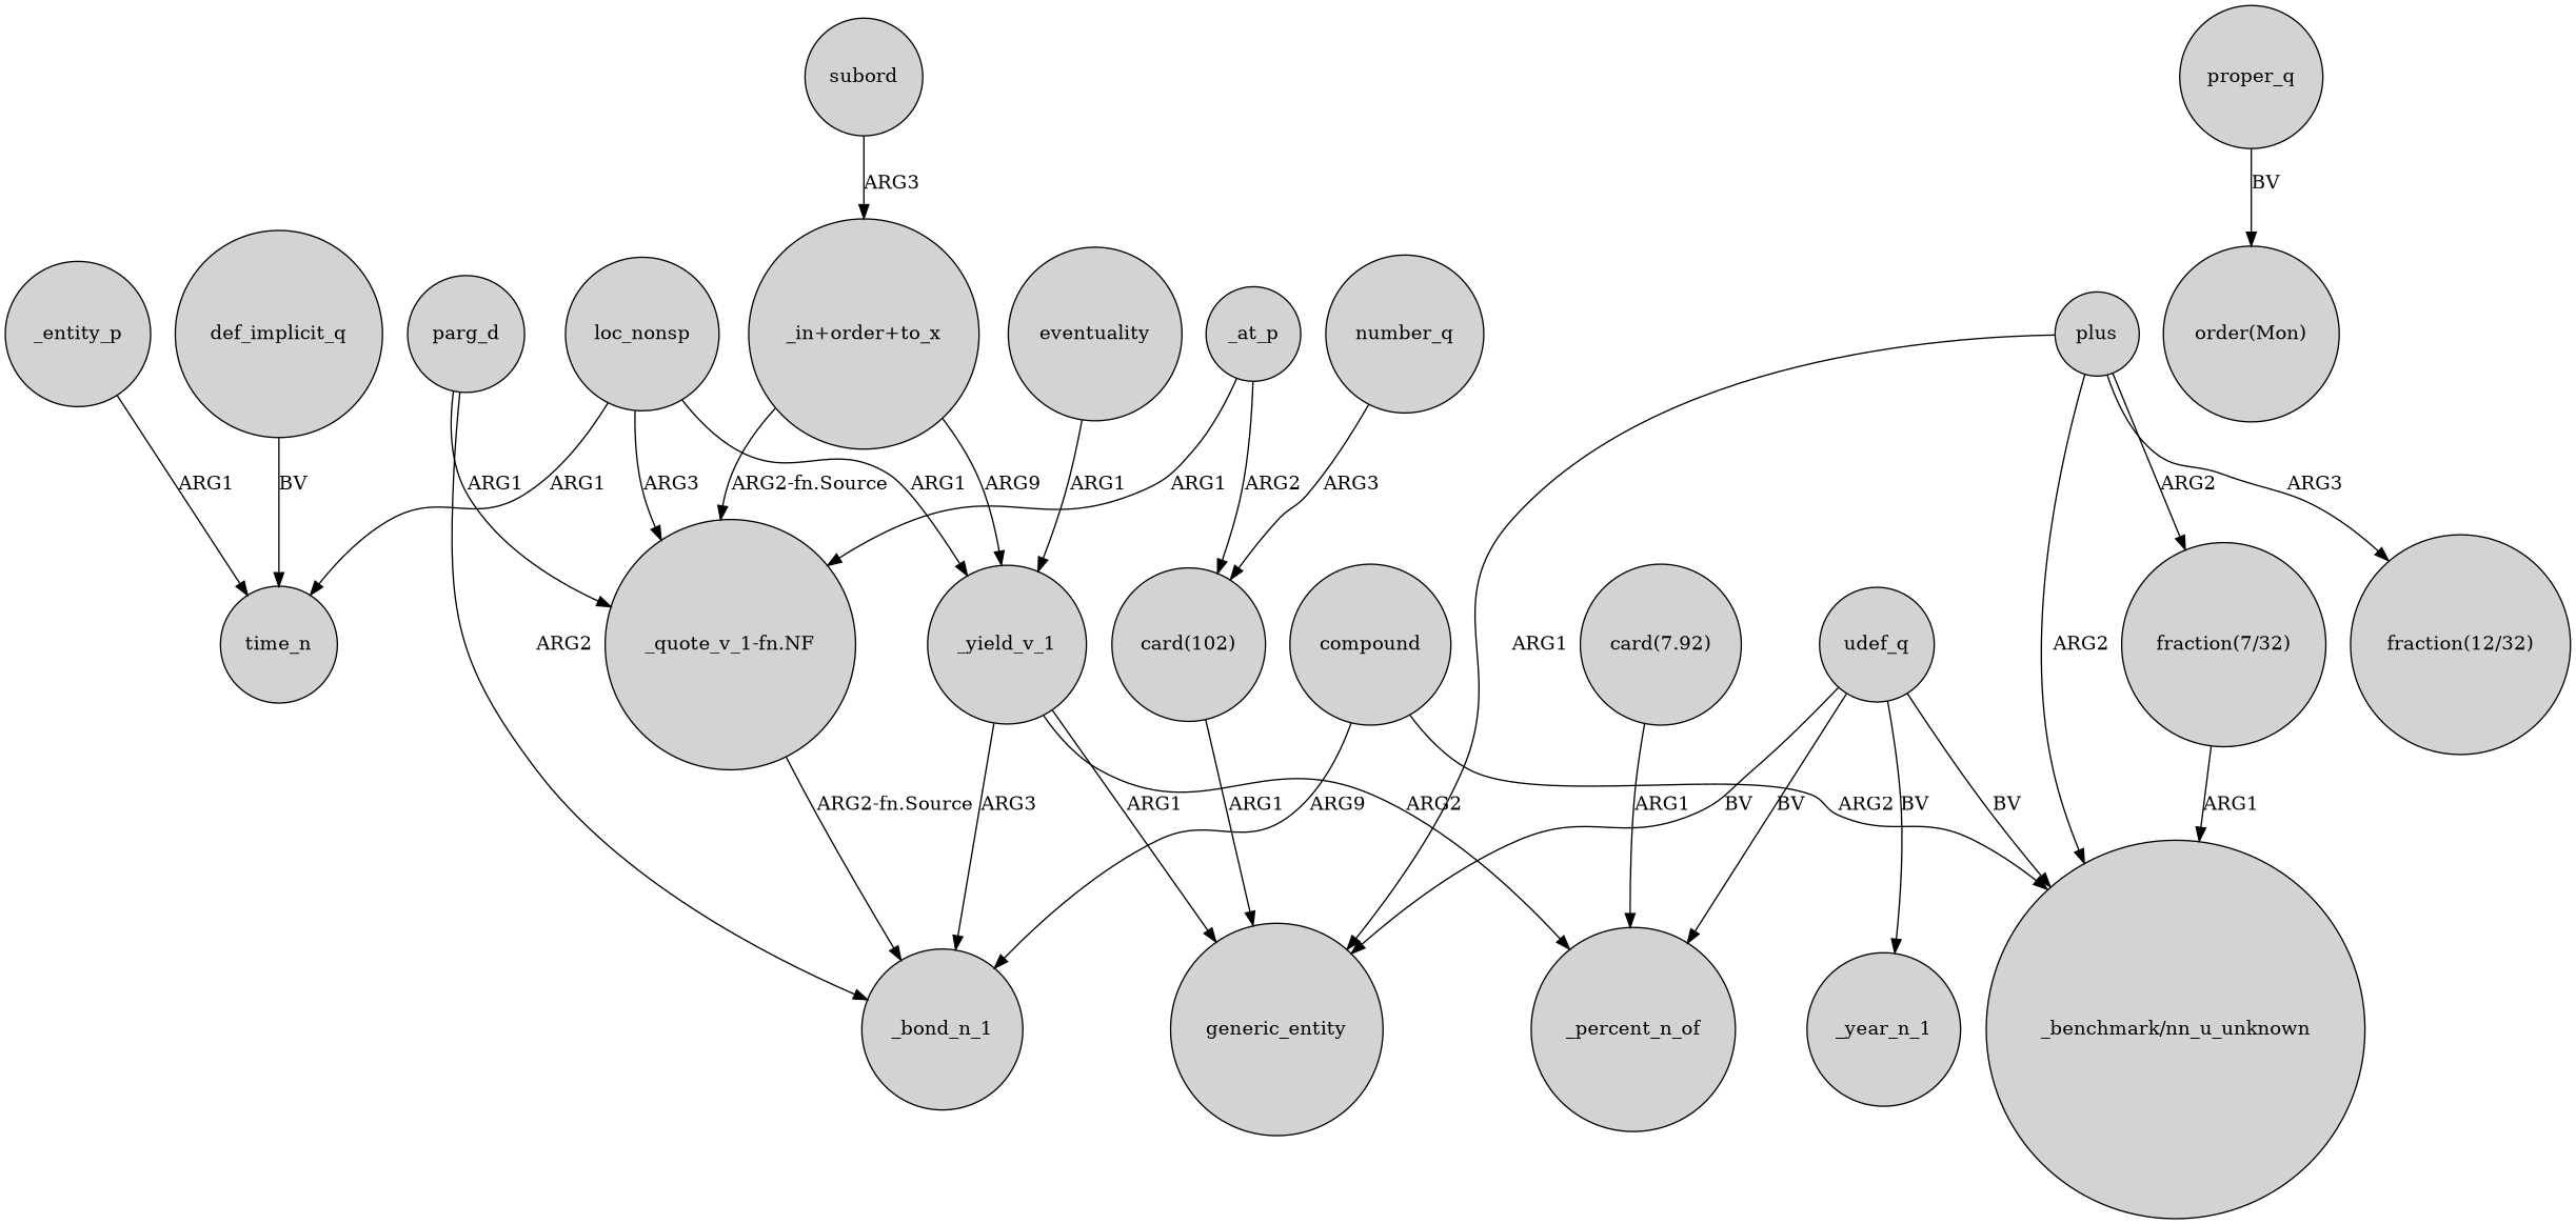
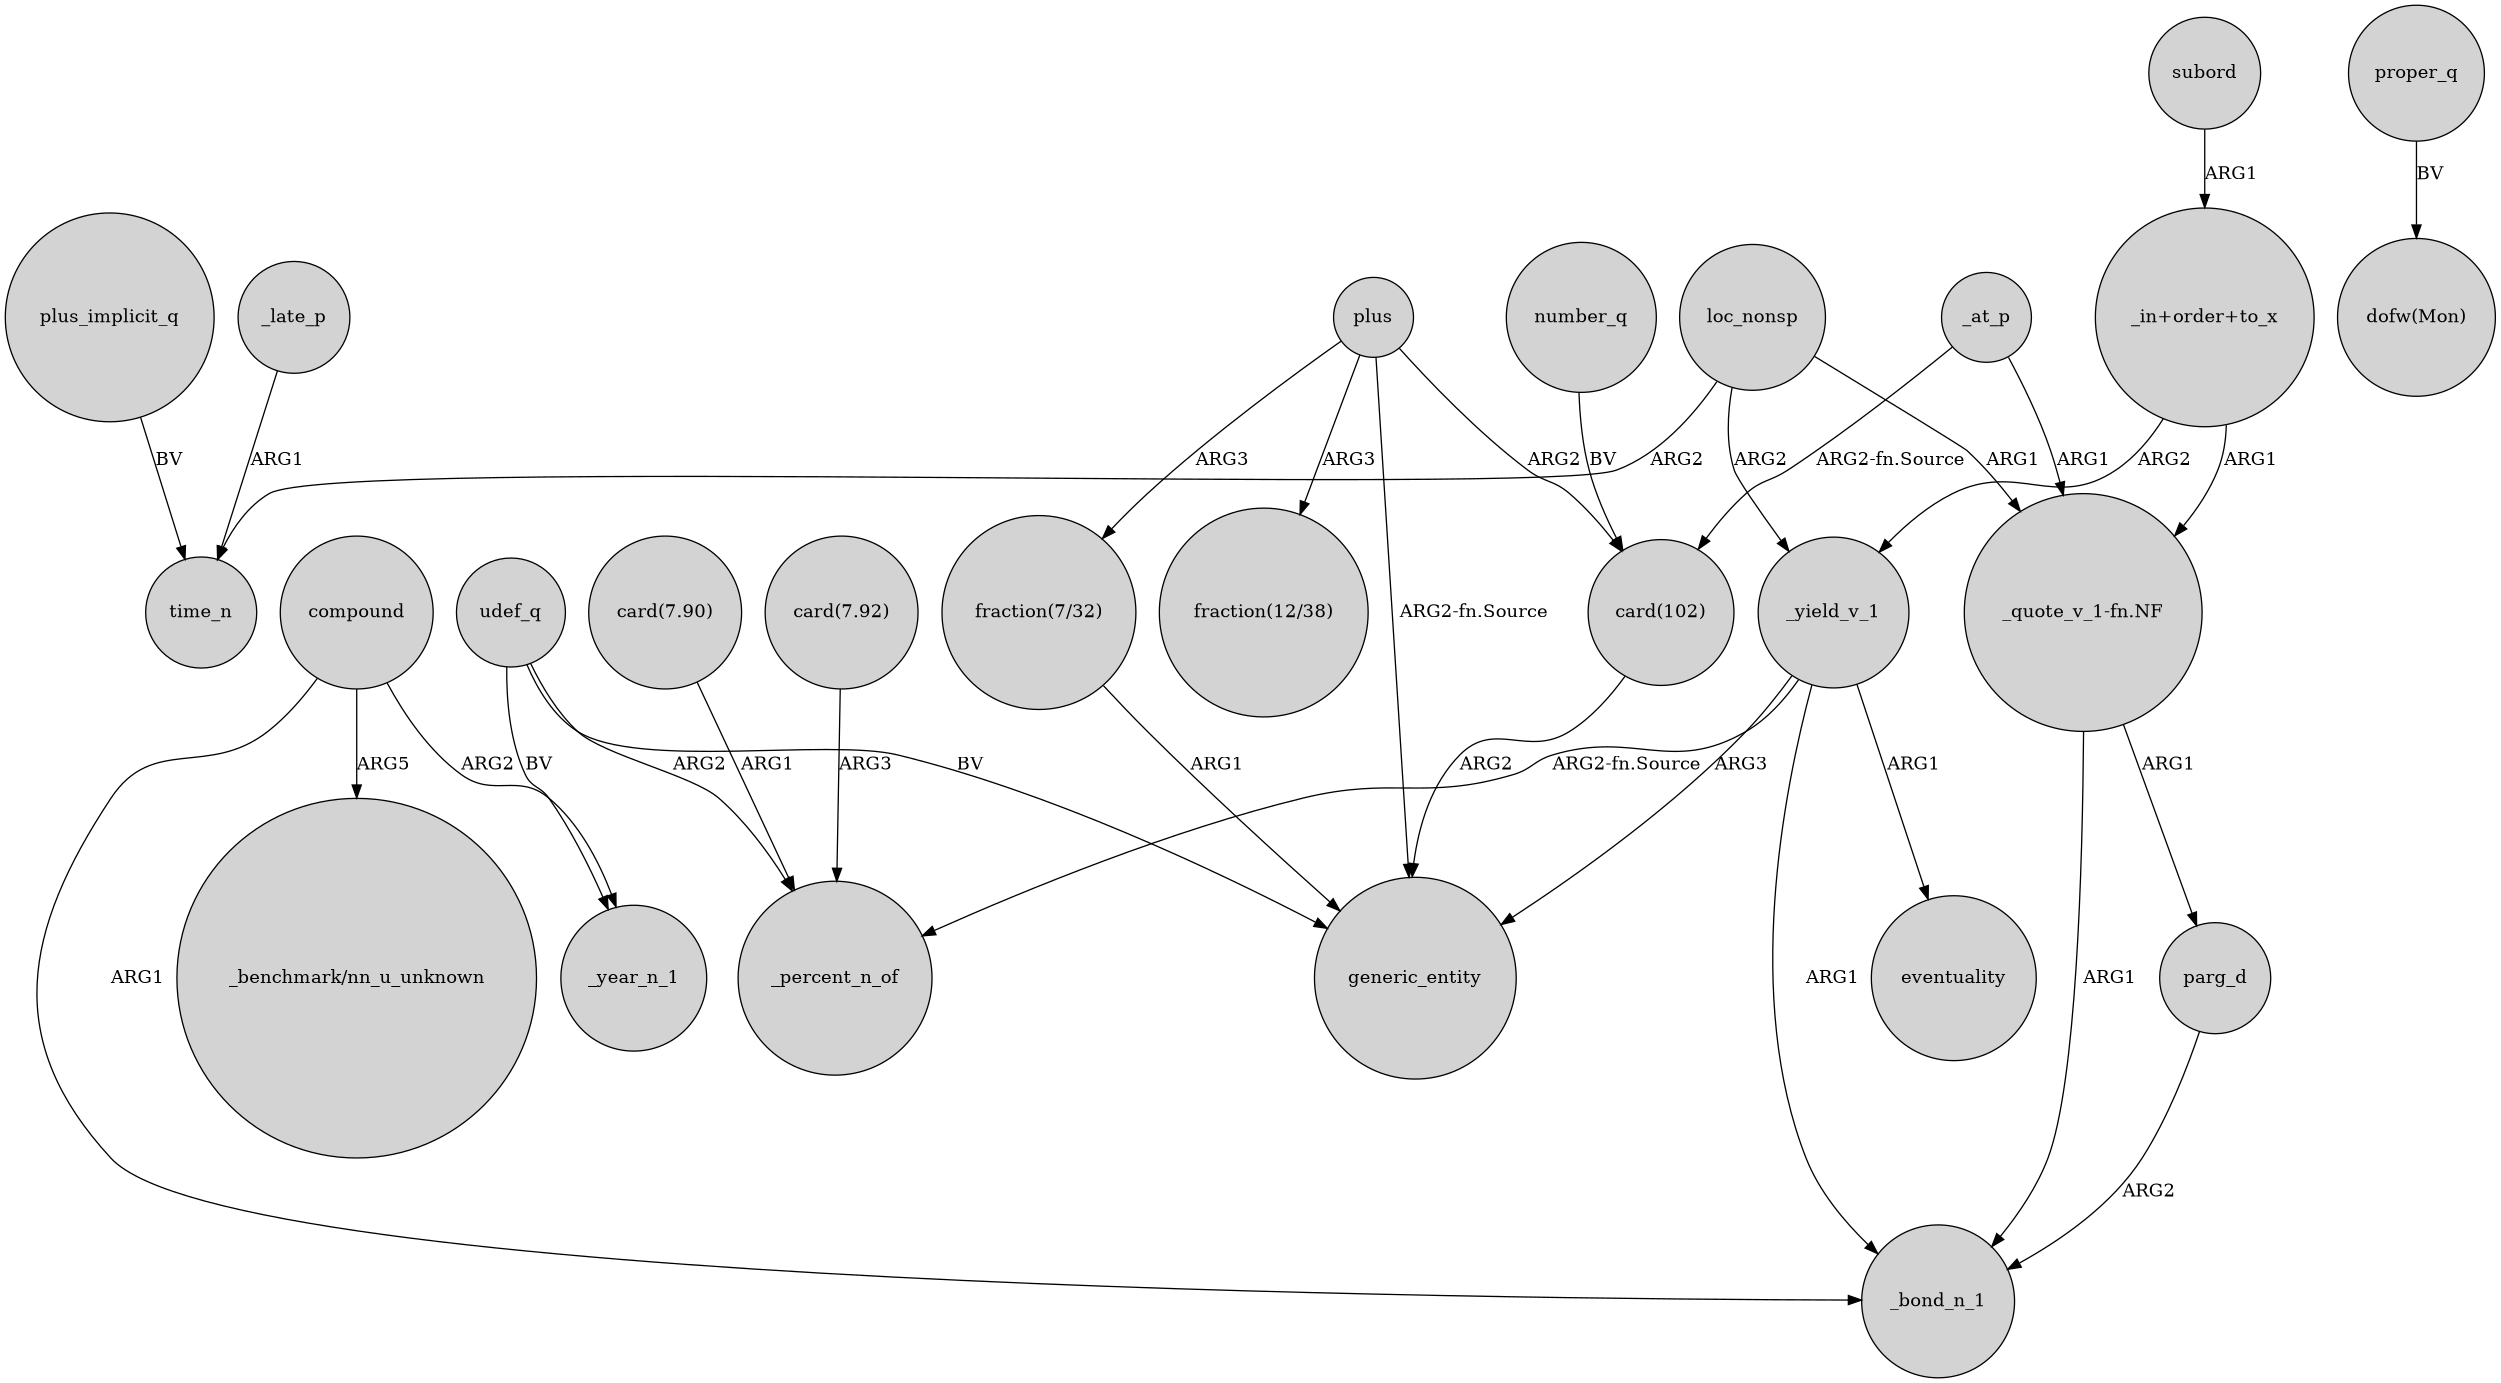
  digraph {
    node [shape=circle style=filled]
-   _late_p [label=_entity_p]
+   _late_p
    time_n
    udef_q
    generic_entity
    _year_n_1
    "_benchmark/nn_u_unknown"
    _percent_n_of
    subord
    "_in+order+to_x"
    "_quote_v_1-fn.NF"
    _yield_v_1
    _bond_n_1
    plus
    "card(102)"
    "fraction(7/32)"
-   "fraction(12/32)"
+   "fraction(12/32)" [label="fraction(12/38)"]
    parg_d
    compound
    loc_nonsp
    _at_p
    number_q
+   "card(7.90)"
    proper_q
-   "dofw(Mon)" [label="order(Mon)"]
+   "dofw(Mon)"
    eventuality
    "card(7.92)"
-   def_implicit_q
+   def_implicit_q [label=plus_implicit_q]
    _late_p -> time_n [label=ARG1]
    udef_q -> generic_entity [label=BV]
    udef_q -> _year_n_1 [label=BV]
-   udef_q -> "_benchmark/nn_u_unknown" [label=BV]
-   udef_q -> _percent_n_of [label=BV]
-   subord -> "_in+order+to_x" [label=ARG3]
-   "_in+order+to_x" -> "_quote_v_1-fn.NF" [label="ARG2-fn.Source"]
-   "_in+order+to_x" -> _yield_v_1 [label=ARG9]
-   "_quote_v_1-fn.NF" -> _bond_n_1 [label="ARG2-fn.Source"]
-   _yield_v_1 -> generic_entity [label=ARG1]
-   _yield_v_1 -> _percent_n_of [label=ARG2]
-   _yield_v_1 -> _bond_n_1 [label=ARG3]
-   plus -> generic_entity [label=ARG1]
-   plus -> "_benchmark/nn_u_unknown" [label=ARG2]
-   plus -> "fraction(7/32)" [label=ARG2]
+   udef_q -> _percent_n_of [label=ARG2]
+   subord -> "_in+order+to_x" [label=ARG1]
+   "_in+order+to_x" -> "_quote_v_1-fn.NF" [label=ARG1]
+   "_in+order+to_x" -> _yield_v_1 [label=ARG2]
+   "_quote_v_1-fn.NF" -> _bond_n_1 [label=ARG1]
+   _yield_v_1 -> generic_entity [label=ARG3]
+   _yield_v_1 -> _percent_n_of [label="ARG2-fn.Source"]
+   _yield_v_1 -> _bond_n_1 [label=ARG1]
+   plus -> generic_entity [label="ARG2-fn.Source"]
+   plus -> "card(102)" [label=ARG2]
+   plus -> "fraction(7/32)" [label=ARG3]
    plus -> "fraction(12/32)" [label=ARG3]
-   "card(102)" -> generic_entity [label=ARG1]
-   "fraction(7/32)" -> "_benchmark/nn_u_unknown" [label=ARG1]
-   parg_d -> "_quote_v_1-fn.NF" [label=ARG1]
+   "card(102)" -> generic_entity [label=ARG2]
+   "fraction(7/32)" -> generic_entity [label=ARG1]
+   "_quote_v_1-fn.NF" -> parg_d [label=ARG1]
    parg_d -> _bond_n_1 [label=ARG2]
-   compound -> "_benchmark/nn_u_unknown" [label=ARG2]
-   compound -> _bond_n_1 [label=ARG9]
-   loc_nonsp -> time_n [label=ARG1]
-   loc_nonsp -> "_quote_v_1-fn.NF" [label=ARG3]
-   loc_nonsp -> _yield_v_1 [label=ARG1]
+   compound -> _year_n_1 [label=ARG2]
+   compound -> "_benchmark/nn_u_unknown" [label=ARG5]
+   compound -> _bond_n_1 [label=ARG1]
+   loc_nonsp -> time_n [label=ARG2]
+   loc_nonsp -> "_quote_v_1-fn.NF" [label=ARG1]
+   loc_nonsp -> _yield_v_1 [label=ARG2]
    _at_p -> "_quote_v_1-fn.NF" [label=ARG1]
-   _at_p -> "card(102)" [label=ARG2]
-   number_q -> "card(102)" [label=ARG3]
+   _at_p -> "card(102)" [label="ARG2-fn.Source"]
+   number_q -> "card(102)" [label=BV]
+   "card(7.90)" -> _percent_n_of [label=ARG1]
    proper_q -> "dofw(Mon)" [label=BV]
-   eventuality -> _yield_v_1 [label=ARG1]
-   "card(7.92)" -> _percent_n_of [label=ARG1]
+   _yield_v_1 -> eventuality [label=ARG1]
+   "card(7.92)" -> _percent_n_of [label=ARG3]
    def_implicit_q -> time_n [label=BV]
  }
